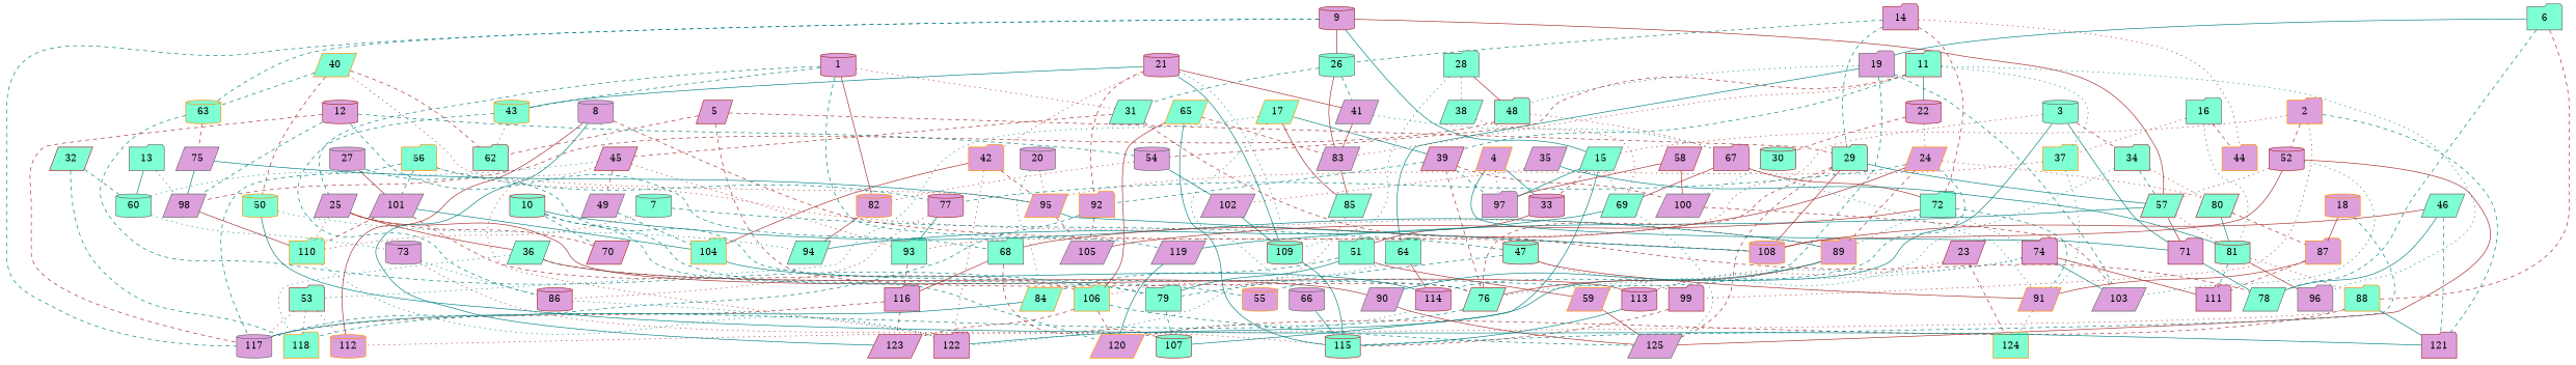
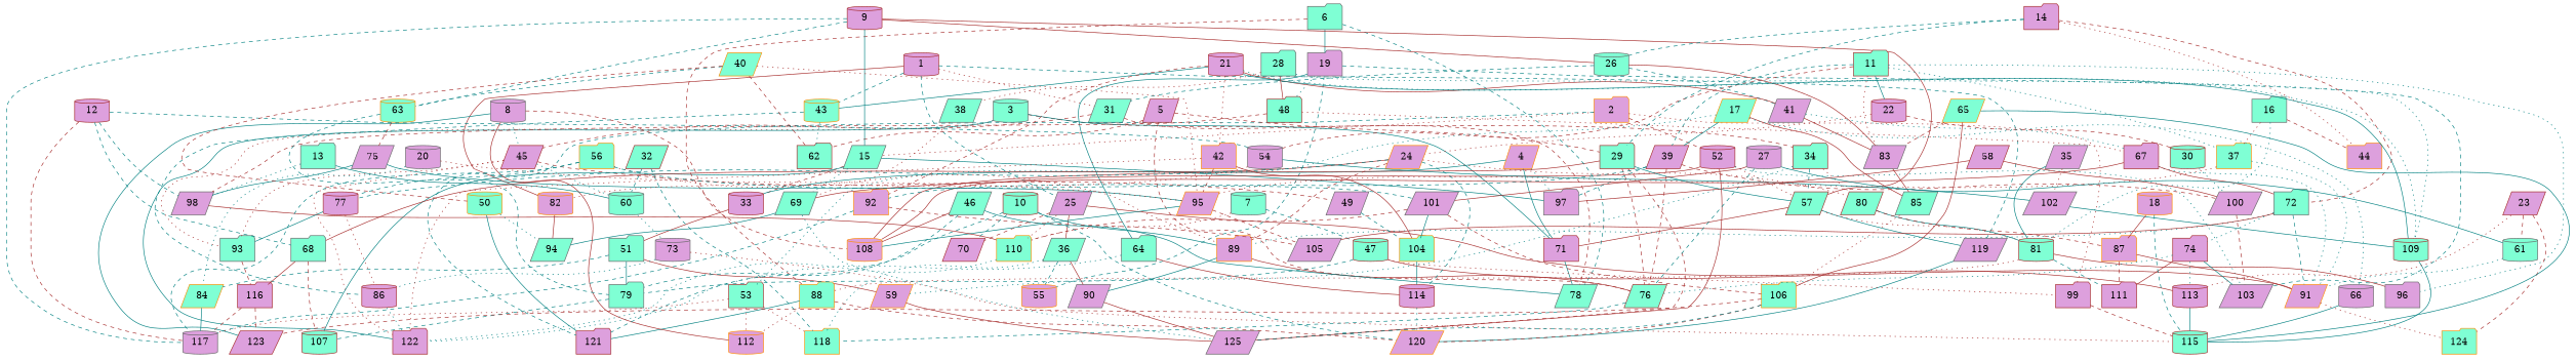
  graph {
    node [color=gray40 fillcolor=plum shape=parallelogram style=filled]
    edge [color=teal style=dashed]
    1 [color=brown shape=cylinder]
    25
    31 [fillcolor=aquamarine]
    43 [color=darkorange fillcolor=aquamarine shape=cylinder]
    82 [color=darkorange shape=cylinder]
    119
    110 [color=darkorange fillcolor=aquamarine shape=folder]
    70 [color=brown]
    113 [color=brown shape=cylinder]
    36 [fillcolor=aquamarine]
    78 [fillcolor=aquamarine]
    45 [color=brown]
    62 [color=brown fillcolor=aquamarine shape=folder]
    86 [color=brown shape=cylinder]
    94 [fillcolor=aquamarine]
    120 [color=darkorange]
    2 [color=darkorange shape=folder]
    15 [fillcolor=aquamarine]
    52 [color=brown shape=cylinder]
    99 [color=brown shape=folder]
    121 [color=brown shape=folder]
    33 [color=brown shape=cylinder]
    97 [shape=folder]
    69 [fillcolor=aquamarine]
    107 [color=brown fillcolor=aquamarine shape=cylinder]
    108 [color=darkorange shape=cylinder]
    57 [color=brown fillcolor=aquamarine]
    103
    125
    115 [color=brown fillcolor=aquamarine shape=cylinder]
    3 [fillcolor=aquamarine shape=cylinder]
    34 [color=brown fillcolor=aquamarine shape=folder]
    71 [color=brown shape=folder]
    93 [fillcolor=aquamarine shape=folder]
    122 [color=brown shape=folder]
    80 [color=brown fillcolor=aquamarine]
    59 [color=darkorange]
    116 [color=brown shape=folder]
    4 [color=darkorange]
    51 [fillcolor=aquamarine shape=folder]
    5 [color=brown]
    29 [color=brown fillcolor=aquamarine shape=folder]
    76 [color=brown fillcolor=aquamarine]
    118 [color=darkorange fillcolor=aquamarine shape=folder]
    6 [fillcolor=aquamarine shape=folder]
    19 [shape=folder]
    88 [color=darkorange fillcolor=aquamarine shape=folder]
    48 [color=brown fillcolor=aquamarine shape=folder]
    55 [color=darkorange shape=cylinder]
    64 [fillcolor=aquamarine shape=folder]
    112 [color=darkorange shape=cylinder]
    7 [fillcolor=aquamarine shape=cylinder]
    47 [color=brown fillcolor=aquamarine shape=cylinder]
    79 [fillcolor=aquamarine shape=folder]
    91 [color=darkorange]
    8 [shape=cylinder]
    123 [color=brown]
    60 [fillcolor=aquamarine shape=cylinder]
    49
    9 [color=brown shape=cylinder]
    26 [fillcolor=aquamarine shape=cylinder]
    63 [color=darkorange fillcolor=aquamarine shape=cylinder]
    117 [shape=cylinder]
    83
    41
    81 [color=brown fillcolor=aquamarine shape=cylinder]
    75
    10 [color=brown fillcolor=aquamarine shape=cylinder]
    89 [color=darkorange shape=folder]
    90
    11 [color=brown fillcolor=aquamarine shape=folder]
    22 [color=brown shape=cylinder]
    37 [color=darkorange fillcolor=aquamarine shape=folder]
    39 [color=brown]
    54 [shape=cylinder]
    96 [shape=folder]
    24 [color=darkorange]
    30 [color=brown fillcolor=aquamarine shape=cylinder]
    95 [color=darkorange]
    92 [color=darkorange shape=folder]
    100
    102
    85 [fillcolor=aquamarine]
    12 [color=brown shape=cylinder]
    68 [fillcolor=aquamarine shape=folder]
    98
    13 [fillcolor=aquamarine shape=folder]
    73 [shape=cylinder]
    14 [color=brown shape=folder]
    44 [color=darkorange shape=folder]
    72 [fillcolor=aquamarine shape=folder]
    74 [color=brown shape=folder]
    105
    16 [fillcolor=aquamarine shape=folder]
    111 [color=brown shape=folder]
    17 [color=darkorange fillcolor=aquamarine]
    53 [color=brown fillcolor=aquamarine shape=folder]
    66 [shape=cylinder]
    106 [color=darkorange fillcolor=aquamarine shape=folder]
    18 [color=darkorange shape=cylinder]
    87 [color=darkorange shape=folder]
    67 [color=brown shape=folder]
    114 [color=brown shape=cylinder]
    20 [shape=cylinder]
    84 [color=darkorange fillcolor=aquamarine]
    21 [color=brown shape=cylinder]
    42 [color=darkorange shape=folder]
    109 [color=brown fillcolor=aquamarine shape=cylinder]
    104 [color=darkorange fillcolor=aquamarine shape=folder]
    77 [color=brown shape=cylinder]
    23 [color=brown]
+   61 [fillcolor=aquamarine shape=cylinder]
    124 [color=darkorange fillcolor=aquamarine shape=folder]
    27 [shape=cylinder]
    101
    28 [fillcolor=aquamarine shape=folder]
    38 [fillcolor=aquamarine]
    32 [color=brown fillcolor=aquamarine]
    35
    40 [color=darkorange fillcolor=aquamarine]
    50 [color=darkorange fillcolor=aquamarine shape=cylinder]
    46 [fillcolor=aquamarine]
    56 [color=darkorange fillcolor=aquamarine shape=folder]
    58 [color=brown]
    65 [color=darkorange fillcolor=aquamarine]
    1 -- 25
    1 -- 31 [color=brown style=dotted]
    1 -- 43
    1 -- 82 [color=brown style=solid]
    1 -- 119
    25 -- 110 [color=brown style=dotted]
    25 -- 70 [color=brown]
    25 -- 113 [color=brown style=solid]
    25 -- 36 [color=brown style=solid]
    31 -- 78 [color=brown]
    31 -- 45 [color=brown]
    43 -- 62 [style=dotted]
    43 -- 86
    82 -- 94 [color=brown style=solid]
    119 -- 120 [style=solid]
    110 -- 122 [style=dotted]
    113 -- 115 [style=solid]
    36 -- 118 [style=dotted]
    36 -- 55
    36 -- 90 [color=brown style=solid]
    45 -- 93 [color=brown style=dotted]
    45 -- 122 [color=brown style=dotted]
    45 -- 60 [style=dotted]
    45 -- 49 [color=brown]
    86 -- 122 [style=dotted]
    2 -- 15 [color=brown style=dotted]
    2 -- 52 [color=brown]
    2 -- 99 [color=brown style=dotted]
    2 -- 121
    15 -- 33 [color=brown]
    15 -- 97 [style=solid]
    15 -- 69 [style=dotted]
    15 -- 107 [style=solid]
    52 -- 108 [color=brown style=solid]
    52 -- 57 [color=brown style=dotted]
    52 -- 103 [style=dotted]
    52 -- 125 [color=brown style=solid]
    99 -- 115 [color=brown]
    33 -- 51 [color=brown style=solid]
    69 -- 94 [style=solid]
    69 -- 125 [style=dotted]
    57 -- 119 [style=solid]
    57 -- 71 [color=brown style=solid]
    57 -- 81 [color=brown style=dotted]
    3 -- 34 [color=brown]
    3 -- 71 [style=solid]
    3 -- 93 [color=brown style=dotted]
    3 -- 122 [style=solid]
    34 -- 57
    34 -- 80 [color=brown style=dotted]
    34 -- 59 [style=dotted]
    71 -- 78 [style=solid]
    93 -- 116 [color=brown]
    80 -- 81 [style=solid]
    80 -- 87 [color=brown]
    59 -- 125 [color=brown style=solid]
    116 -- 123 [color=brown]
    116 -- 117 [color=brown]
    4 -- 33 [style=solid]
    4 -- 97 [style=dotted]
    4 -- 71 [style=solid]
    51 -- 59 [color=brown style=solid]
    51 -- 79 [style=solid]
    51 -- 84
    5 -- 62 [color=brown]
    5 -- 29 [color=brown]
    5 -- 76 [color=brown]
    29 -- 108 [color=brown style=solid]
    29 -- 57 [style=solid]
    29 -- 125 [color=brown]
    29 -- 76 [color=brown]
    76 -- 118
    6 -- 78
    6 -- 19 [style=solid]
    6 -- 88 [color=brown]
    19 -- 103
    19 -- 48 [style=dotted]
    19 -- 55
    19 -- 64 [style=solid]
    88 -- 120 [color=brown]
    88 -- 121 [style=solid]
    88 -- 112 [color=brown style=dotted]
    48 -- 98 [color=brown]
    48 -- 67 [color=brown style=dotted]
    64 -- 122 [style=dotted]
    64 -- 114 [color=brown style=solid]
    7 -- 110 [color=brown style=dotted]
    7 -- 47
    47 -- 99 [color=brown style=dotted]
    47 -- 79
    47 -- 91 [color=brown style=solid]
    79 -- 107
    91 -- 124 [color=brown style=dotted]
    8 -- 45 [style=dotted]
    8 -- 108 [color=brown]
    8 -- 112 [color=brown style=solid]
    8 -- 123 [style=solid]
    60 -- 73 [style=dotted]
    49 -- 104
    9 -- 15 [style=solid]
    9 -- 57 [color=brown style=solid]
    9 -- 26 [color=brown style=solid]
    9 -- 63
    9 -- 117
    26 -- 31
    26 -- 83 [color=brown style=solid]
    26 -- 41
    63 -- 79
    63 -- 75 [color=brown]
    83 -- 85 [color=brown style=solid]
    41 -- 83 [color=brown style=solid]
    41 -- 67 [style=dotted]
    81 -- 88 [color=brown style=dotted]
    81 -- 96 [color=brown style=solid]
    81 -- 111
    75 -- 95 [style=solid]
    75 -- 98 [style=solid]
    10 -- 70
    10 -- 120
    10 -- 79
    10 -- 89 [style=solid]
    89 -- 76 [color=brown style=solid]
    89 -- 90 [style=solid]
    90 -- 125 [color=brown style=solid]
    11 -- 83 [color=brown style=dotted]
    11 -- 22 [style=solid]
    11 -- 37 [style=dotted]
    11 -- 39
    11 -- 54 [color=brown]
    11 -- 96 [style=dotted]
    22 -- 24 [color=brown style=dotted]
    22 -- 30 [color=brown]
    37 -- 91 [style=dotted]
    37 -- 95 [color=brown style=dotted]
    39 -- 97
    39 -- 76 [color=brown]
    39 -- 92
    39 -- 100 [color=brown]
    54 -- 82 [color=brown style=dotted]
    54 -- 102 [style=solid]
    24 -- 80 [color=brown style=dotted]
    24 -- 89 [color=brown]
    24 -- 68 [color=brown style=solid]
    24 -- 114
    24 -- 77
    30 -- 100 [style=dotted]
    95 -- 108 [style=solid]
    95 -- 105 [color=brown]
    92 -- 117
    92 -- 105 [color=brown]
    100 -- 103 [color=brown]
    102 -- 109 [style=solid]
    85 -- 106 [color=brown style=dotted]
    12 -- 117 [color=brown]
    12 -- 54
    12 -- 68
    12 -- 98
    68 -- 107 [color=brown]
    68 -- 116 [color=brown style=solid]
    98 -- 110 [color=brown style=solid]
    13 -- 60 [style=solid]
    13 -- 98 [style=dotted]
    73 -- 86 [style=dotted]
    73 -- 115 [color=brown style=dotted]
    14 -- 29
    14 -- 26
    14 -- 44 [color=brown style=dotted]
    14 -- 72 [color=brown]
    72 -- 91
    72 -- 89 [style=dotted]
    72 -- 74 [style=dotted]
    72 -- 105 [color=brown style=solid]
    74 -- 113 [style=dotted]
    74 -- 103 [style=solid]
    74 -- 76 [style=dotted]
    74 -- 111 [color=brown style=solid]
    16 -- 81 [style=dotted]
    16 -- 37 [color=brown style=dotted]
    16 -- 44 [color=brown]
    17 -- 39 [style=solid]
    17 -- 85 [color=brown style=solid]
    17 -- 53 [style=dotted]
    17 -- 66 [style=dotted]
    53 -- 118 [color=brown style=dotted]
    53 -- 112 [color=brown style=dotted]
    53 -- 117 [color=brown style=dotted]
    66 -- 115 [style=solid]
    106 -- 120 [color=brown]
    106 -- 125
    106 -- 123 [color=brown]
    18 -- 115
    18 -- 87 [color=brown style=solid]
    87 -- 91 [color=brown style=solid]
    87 -- 111 [color=brown]
    67 -- 69 [color=brown style=solid]
    67 -- 91 [style=dotted]
    67 -- 72 [color=brown style=solid]
    114 -- 120 [style=dotted]
    20 -- 95 [color=brown style=dotted]
    20 -- 84 [style=dotted]
    84 -- 117 [style=solid]
    21 -- 43 [style=solid]
    21 -- 41 [color=brown style=solid]
    21 -- 92 [color=brown]
    21 -- 42 [color=brown style=dotted]
    21 -- 109 [style=solid]
    21 -- 109 [style=dotted]
    42 -- 122 [color=brown style=dotted]
    42 -- 95 [color=brown]
    42 -- 104 [color=brown style=solid]
    109 -- 115 [style=solid]
    104 -- 114 [style=solid]
    77 -- 86 [color=brown style=dotted]
    77 -- 93 [style=solid]
    23 -- 113 [color=brown style=dotted]
+   23 -- 61 [color=brown]
    23 -- 124 [color=brown]
+   61 -- 91 [style=dotted]
    27 -- 76
+   27 -- 61 [style=solid]
    27 -- 101 [color=brown style=solid]
    101 -- 110 [color=brown]
    101 -- 106 [color=brown]
    101 -- 104 [style=solid]
    28 -- 48 [color=brown style=solid]
    28 -- 109 [style=dotted]
    28 -- 38 [color=brown style=dotted]
    38 -- 69 [color=brown style=dotted]
    32 -- 118
    32 -- 60
    35 -- 81 [style=solid]
    35 -- 102 [color=brown style=dotted]
    40 -- 62 [color=brown]
    40 -- 63
    40 -- 95 [color=brown style=dotted]
    40 -- 50 [color=brown]
    50 -- 94 [style=dotted]
    50 -- 121 [style=solid]
    46 -- 78 [style=solid]
    46 -- 121
    46 -- 108 [color=brown style=solid]
    56 -- 117
    56 -- 89 [color=brown style=dotted]
    56 -- 77
    56 -- 101
    58 -- 97 [color=brown style=solid]
    58 -- 100 [color=brown style=solid]
    65 -- 115 [style=solid]
    65 -- 83 [color=brown]
    65 -- 106 [color=brown style=solid]
  }
